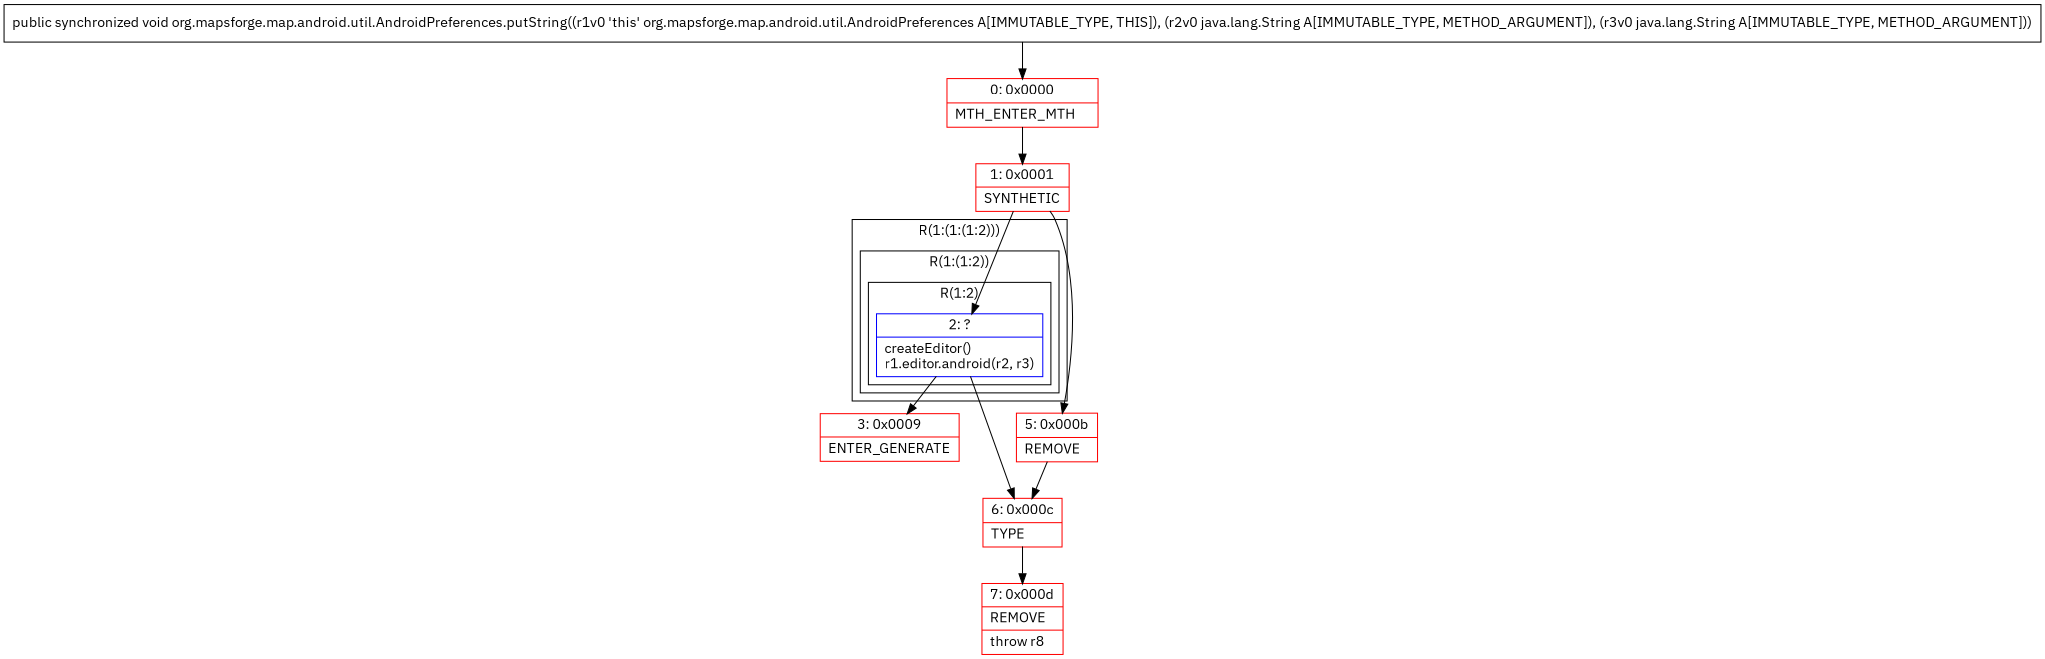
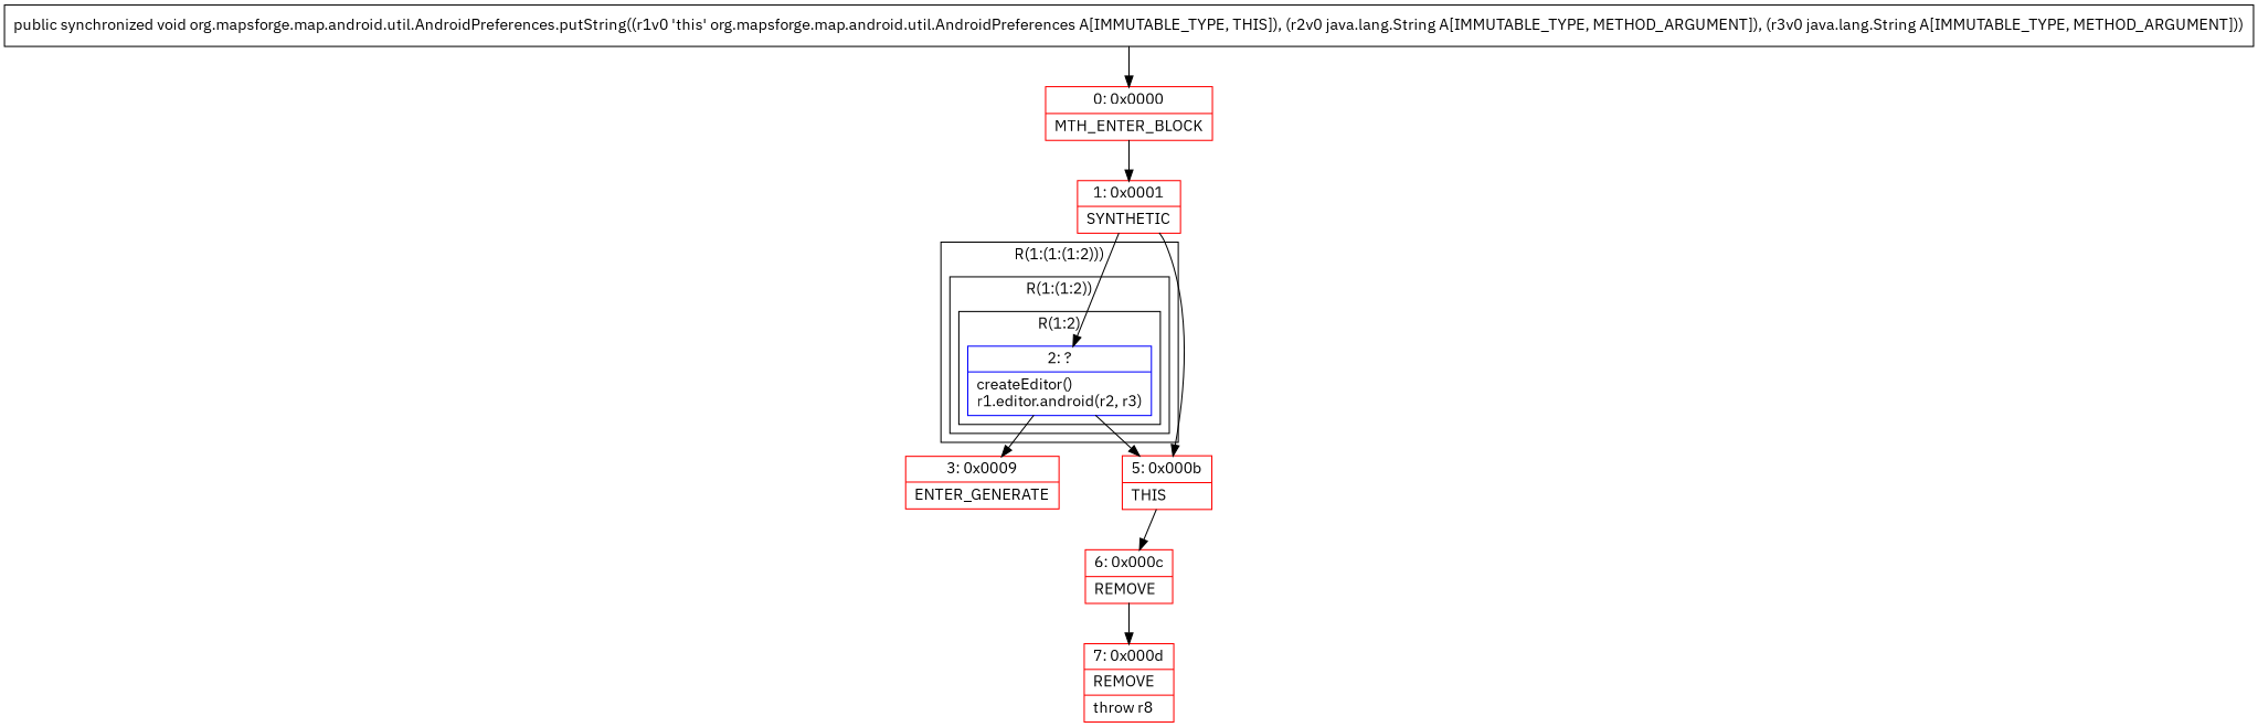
  digraph {
    fontname="IBM Plex Sans"
    node [color=red fontname="IBM Plex Sans" shape=record]
    edge [fontname="IBM Plex Sans"]
    n1 [color=blue label="{2\:\ ?|createEditor()\lr1.editor.android(r2, r3)\l}"]
    n2 [label="{3\:\ 0x0009|ENTER_GENERATE\l}"]
-   n3 [label="{5\:\ 0x000b|REMOVE\l}"]
-   n4 [label="{6\:\ 0x000c|TYPE\l}"]
-   n5 [label="{0\:\ 0x0000|MTH_ENTER_MTH\l}"]
+   n3 [label="{5\:\ 0x000b|THIS\l}"]
+   n4 [label="{6\:\ 0x000c|REMOVE\l}"]
+   n5 [label="{0\:\ 0x0000|MTH_ENTER_BLOCK\l}"]
    n6 [label="{1\:\ 0x0001|SYNTHETIC\l}"]
    n7 [label="{7\:\ 0x000d|REMOVE\l|throw r8\l}"]
    n8 [label="{public synchronized void org.mapsforge.map.android.util.AndroidPreferences.putString((r1v0 'this' org.mapsforge.map.android.util.AndroidPreferences A[IMMUTABLE_TYPE, THIS]), (r2v0 java.lang.String A[IMMUTABLE_TYPE, METHOD_ARGUMENT]), (r3v0 java.lang.String A[IMMUTABLE_TYPE, METHOD_ARGUMENT])) }" color=""]
    subgraph cluster_1 {
      label="R(1:(1:(1:2)))"
      subgraph cluster_2 {
        label="R(1:(1:2))"
        subgraph cluster_3 {
          label="R(1:2)"
          n1
        }
      }
    }
    n1 -> n2
-   n1 -> n4
+   n1 -> n3
    n3 -> n4
    n4 -> n7
    n5 -> n6
    n6 -> n1
    n6 -> n3
    n8 -> n5
  }
